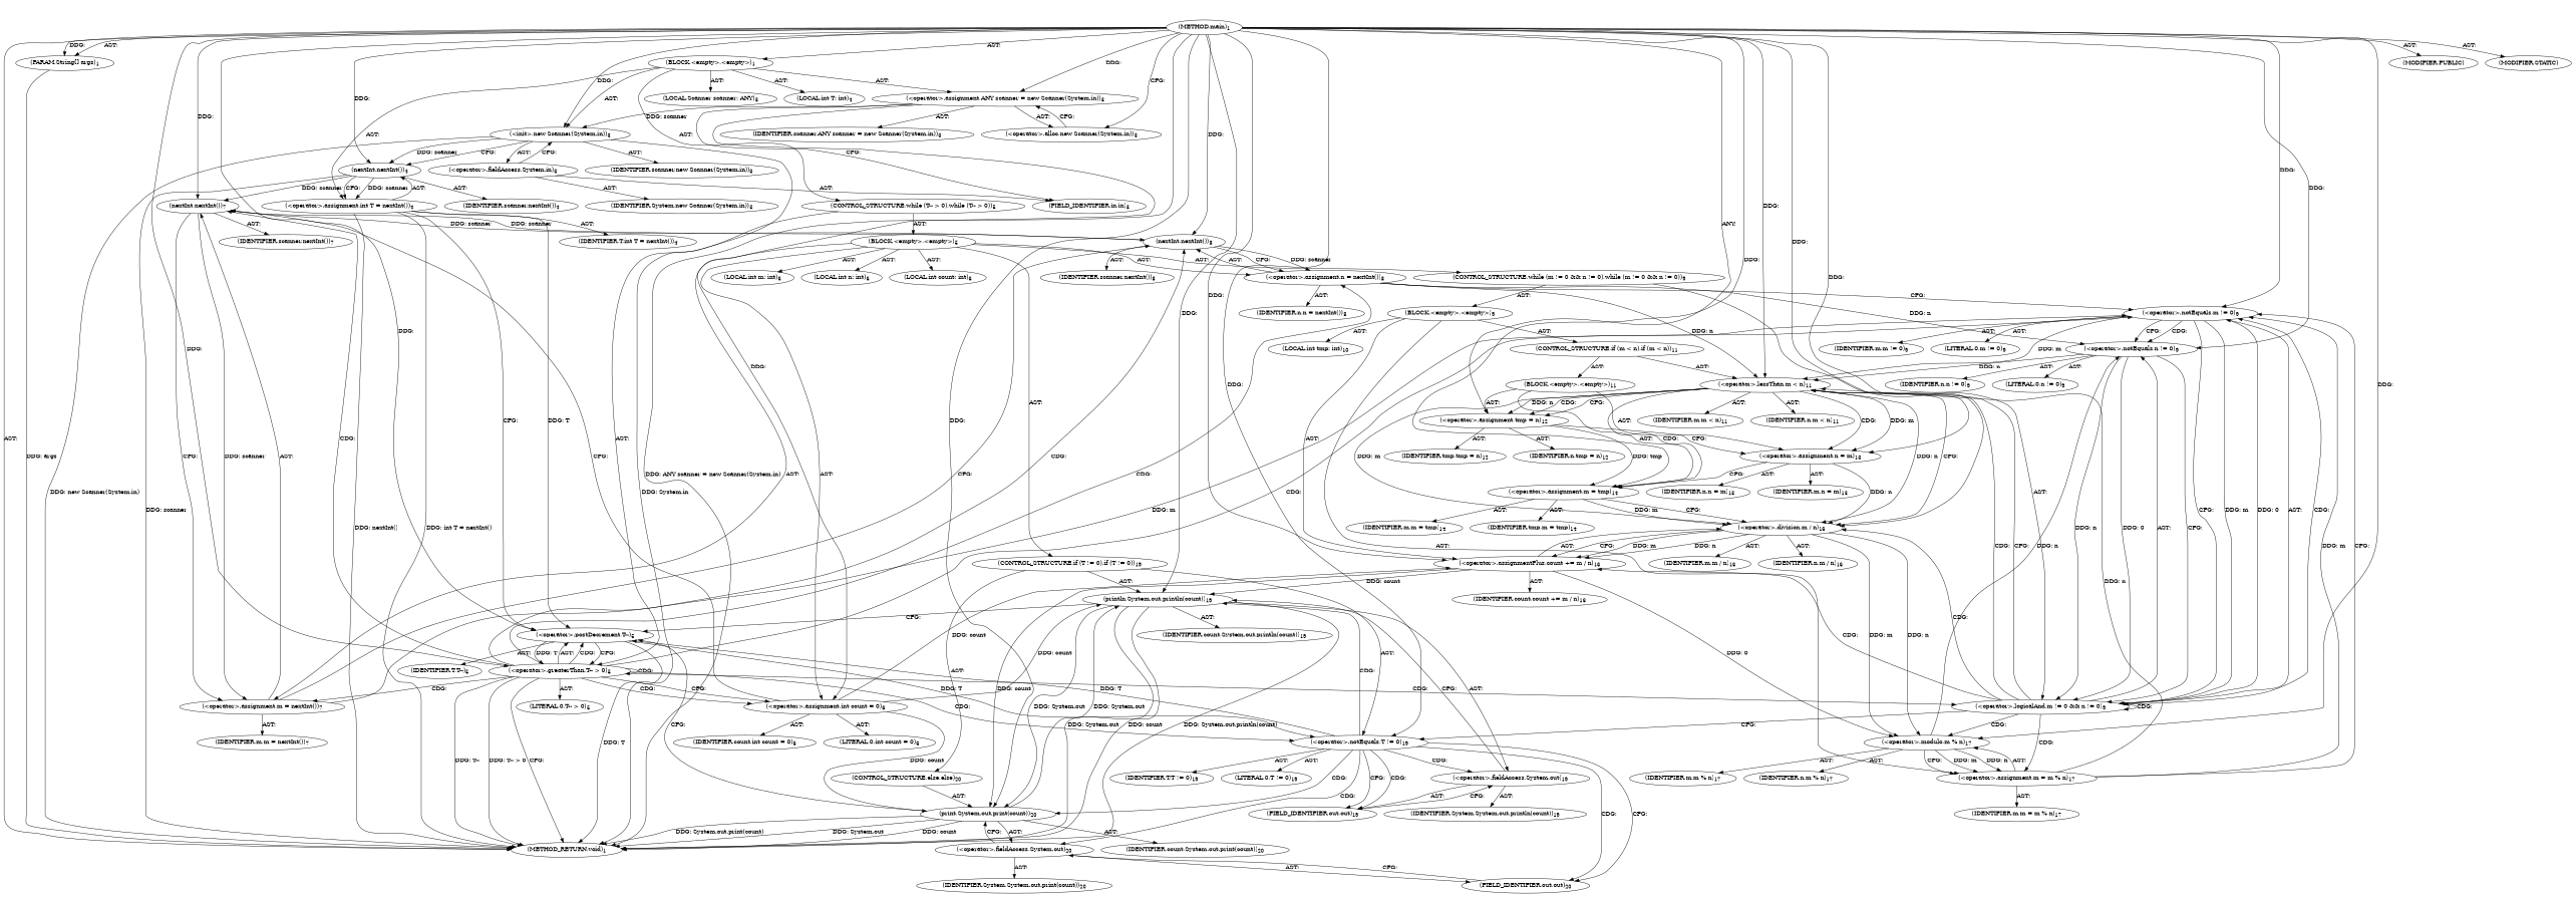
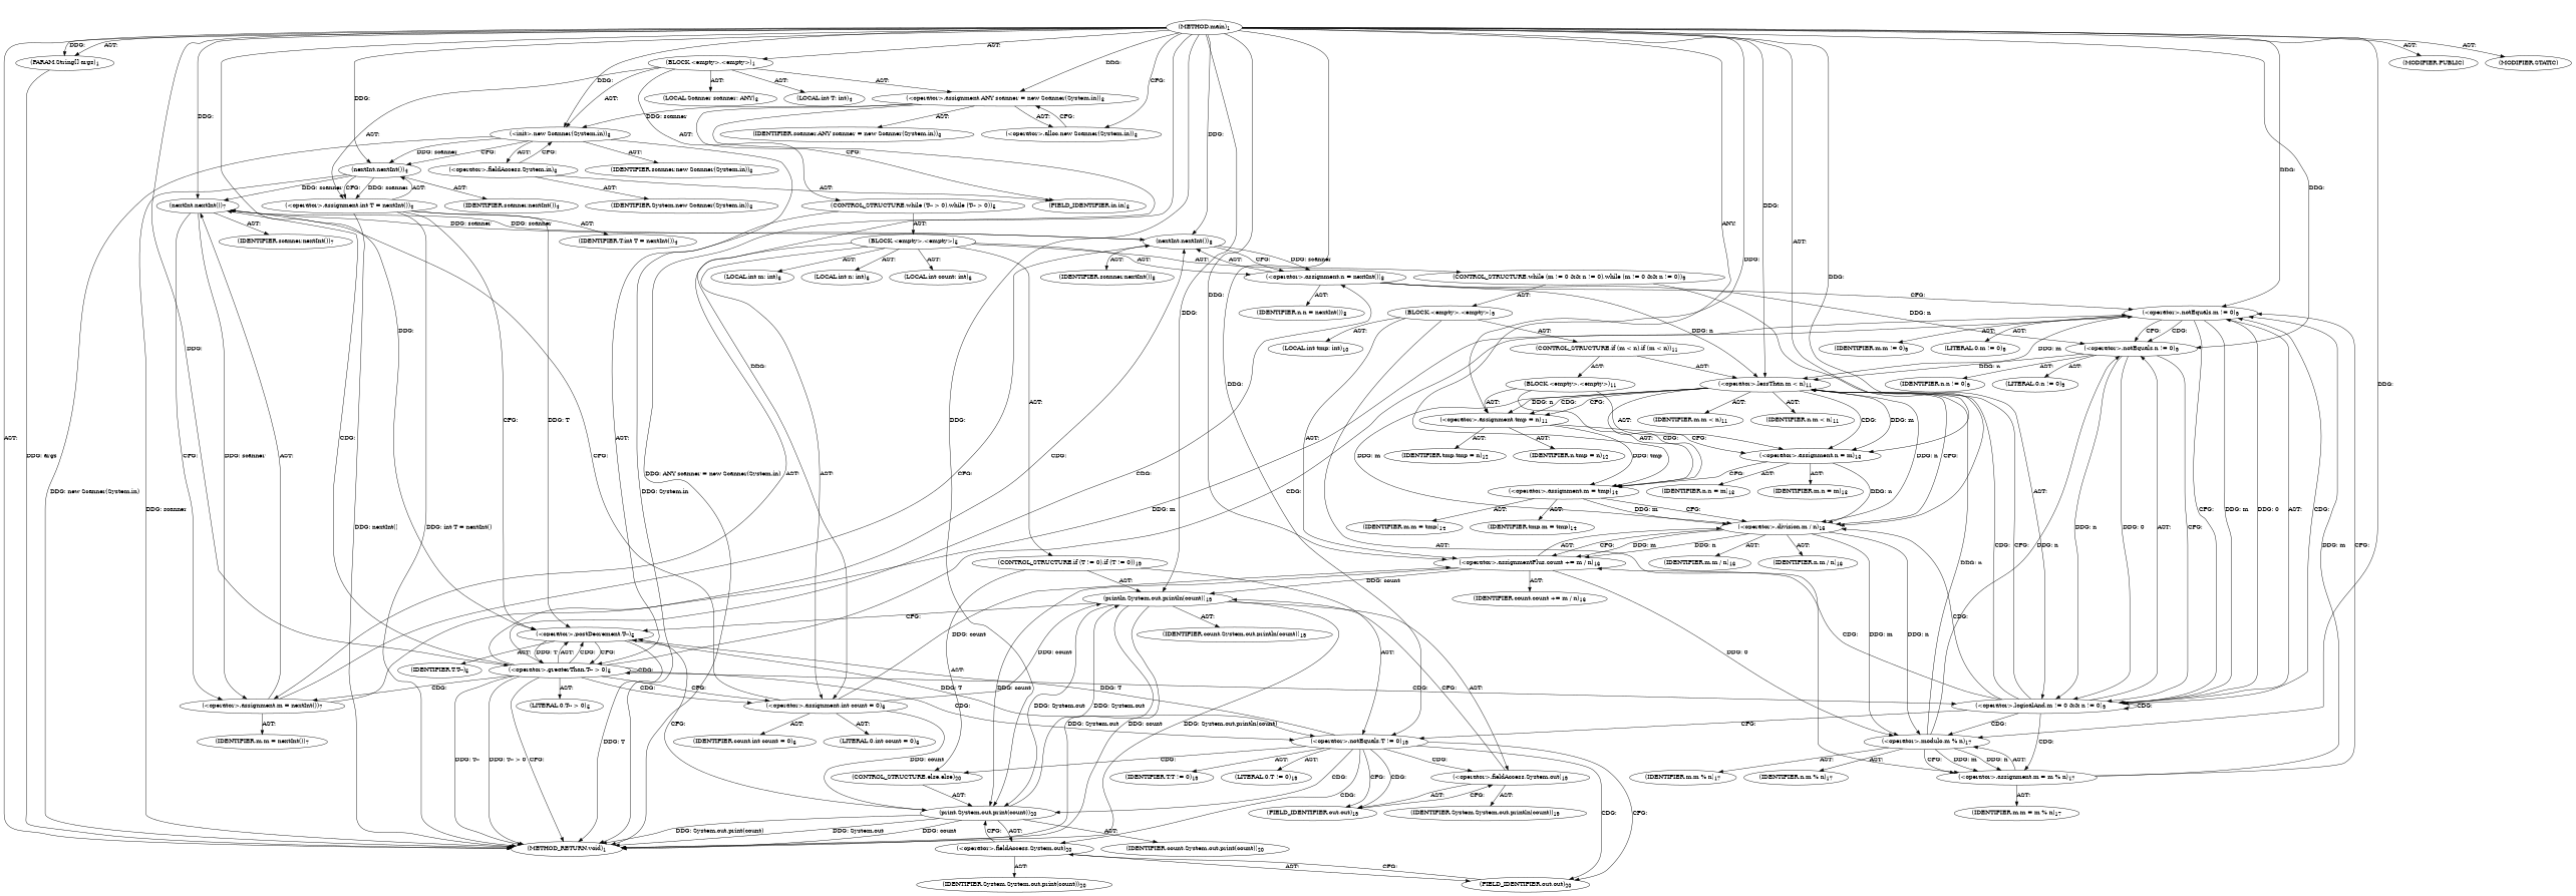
  digraph {
    n1 [label=<(METHOD,main)<SUB>1</SUB>>]
    n2 [label=<(PARAM,String[] args)<SUB>1</SUB>>]
    n3 [label=<(BLOCK,&lt;empty&gt;,&lt;empty&gt;)<SUB>1</SUB>>]
    n4 [label=<(&lt;operator&gt;.assignment,ANY scanner = new Scanner(System.in))<SUB>3</SUB>>]
    n5 [label=<(&lt;operator&gt;.alloc,new Scanner(System.in))<SUB>3</SUB>>]
    n6 [label=<(&lt;init&gt;,new Scanner(System.in))<SUB>3</SUB>>]
    n7 [label=<(nextInt,nextInt())<SUB>4</SUB>>]
    n8 [label=<(&lt;operator&gt;.greaterThan,T-- &gt; 0)<SUB>5</SUB>>]
    n9 [label=<(&lt;operator&gt;.postDecrement,T--)<SUB>5</SUB>>]
    n10 [label=<(&lt;operator&gt;.assignment,int count = 0)<SUB>6</SUB>>]
    n11 [label=<(nextInt,nextInt())<SUB>7</SUB>>]
    n12 [label=<(nextInt,nextInt())<SUB>8</SUB>>]
    n13 [label=<(&lt;operator&gt;.notEquals,m != 0)<SUB>9</SUB>>]
    n14 [label=<(&lt;operator&gt;.notEquals,n != 0)<SUB>9</SUB>>]
    n15 [label=<(&lt;operator&gt;.lessThan,m &lt; n)<SUB>11</SUB>>]
-   n16 [label=<(&lt;operator&gt;.assignment,tmp = n)<SUB>12</SUB>>]
+   n16 [label=<(&lt;operator&gt;.assignment,tmp = n)<SUB>11</SUB>>]
    n17 [label=<(&lt;operator&gt;.assignment,n = m)<SUB>13</SUB>>]
    n18 [label=<(&lt;operator&gt;.assignment,m = tmp)<SUB>14</SUB>>]
    n19 [label=<(&lt;operator&gt;.assignmentPlus,count += m / n)<SUB>16</SUB>>]
    n20 [label=<(&lt;operator&gt;.division,m / n)<SUB>16</SUB>>]
    n21 [label=<(&lt;operator&gt;.modulo,m % n)<SUB>17</SUB>>]
    n22 [label=<(&lt;operator&gt;.notEquals,T != 0)<SUB>19</SUB>>]
    n23 [label=<(println,System.out.println(count))<SUB>19</SUB>>]
    n24 [label=<(print,System.out.print(count))<SUB>20</SUB>>]
    n25 [label=<(MODIFIER,PUBLIC)>]
    n26 [label=<(MODIFIER,STATIC)>]
    n27 [label=<(METHOD_RETURN,void)<SUB>1</SUB>>]
    n28 [label=<(LOCAL,Scanner scanner: ANY)<SUB>3</SUB>>]
    n29 [label=<(LOCAL,int T: int)<SUB>4</SUB>>]
    n30 [label=<(&lt;operator&gt;.assignment,int T = nextInt())<SUB>4</SUB>>]
    n31 [label=<(CONTROL_STRUCTURE,while (T-- &gt; 0),while (T-- &gt; 0))<SUB>5</SUB>>]
    n32 [label=<(IDENTIFIER,scanner,ANY scanner = new Scanner(System.in))<SUB>3</SUB>>]
    n33 [label=<(FIELD_IDENTIFIER,in,in)<SUB>3</SUB>>]
    n34 [label=<(IDENTIFIER,scanner,new Scanner(System.in))<SUB>3</SUB>>]
    n35 [label=<(&lt;operator&gt;.fieldAccess,System.in)<SUB>3</SUB>>]
    n36 [label=<(IDENTIFIER,scanner,nextInt())<SUB>4</SUB>>]
    n37 [label=<(LITERAL,0,T-- &gt; 0)<SUB>5</SUB>>]
    n38 [label=<(&lt;operator&gt;.assignment,m = nextInt())<SUB>7</SUB>>]
    n39 [label=<(&lt;operator&gt;.assignment,n = nextInt())<SUB>8</SUB>>]
    n40 [label=<(&lt;operator&gt;.logicalAnd,m != 0 &amp;&amp; n != 0)<SUB>9</SUB>>]
    n41 [label=<(IDENTIFIER,T,T--)<SUB>5</SUB>>]
    n42 [label=<(IDENTIFIER,count,int count = 0)<SUB>6</SUB>>]
    n43 [label=<(LITERAL,0,int count = 0)<SUB>6</SUB>>]
    n44 [label=<(IDENTIFIER,scanner,nextInt())<SUB>7</SUB>>]
    n45 [label=<(IDENTIFIER,scanner,nextInt())<SUB>8</SUB>>]
    n46 [label=<(IDENTIFIER,m,m != 0)<SUB>9</SUB>>]
    n47 [label=<(LITERAL,0,m != 0)<SUB>9</SUB>>]
    n48 [label=<(IDENTIFIER,n,n != 0)<SUB>9</SUB>>]
    n49 [label=<(LITERAL,0,n != 0)<SUB>9</SUB>>]
    n50 [label=<(IDENTIFIER,m,m &lt; n)<SUB>11</SUB>>]
    n51 [label=<(IDENTIFIER,n,m &lt; n)<SUB>11</SUB>>]
    n52 [label=<(IDENTIFIER,tmp,tmp = n)<SUB>12</SUB>>]
    n53 [label=<(IDENTIFIER,n,tmp = n)<SUB>12</SUB>>]
    n54 [label=<(IDENTIFIER,n,n = m)<SUB>13</SUB>>]
    n55 [label=<(IDENTIFIER,m,n = m)<SUB>13</SUB>>]
    n56 [label=<(IDENTIFIER,m,m = tmp)<SUB>14</SUB>>]
    n57 [label=<(IDENTIFIER,tmp,m = tmp)<SUB>14</SUB>>]
    n58 [label=<(IDENTIFIER,count,count += m / n)<SUB>16</SUB>>]
    n59 [label=<(IDENTIFIER,m,m / n)<SUB>16</SUB>>]
    n60 [label=<(IDENTIFIER,n,m / n)<SUB>16</SUB>>]
    n61 [label=<(&lt;operator&gt;.assignment,m = m % n)<SUB>17</SUB>>]
    n62 [label=<(IDENTIFIER,m,m % n)<SUB>17</SUB>>]
    n63 [label=<(IDENTIFIER,n,m % n)<SUB>17</SUB>>]
    n64 [label=<(IDENTIFIER,T,T != 0)<SUB>19</SUB>>]
    n65 [label=<(LITERAL,0,T != 0)<SUB>19</SUB>>]
    n66 [label=<(&lt;operator&gt;.fieldAccess,System.out)<SUB>19</SUB>>]
    n67 [label=<(FIELD_IDENTIFIER,out,out)<SUB>19</SUB>>]
    n68 [label=<(&lt;operator&gt;.fieldAccess,System.out)<SUB>20</SUB>>]
    n69 [label=<(FIELD_IDENTIFIER,out,out)<SUB>20</SUB>>]
    n70 [label=<(IDENTIFIER,count,System.out.println(count))<SUB>19</SUB>>]
    n71 [label=<(IDENTIFIER,count,System.out.print(count))<SUB>20</SUB>>]
    n72 [label=<(IDENTIFIER,T,int T = nextInt())<SUB>4</SUB>>]
    n73 [label=<(BLOCK,&lt;empty&gt;,&lt;empty&gt;)<SUB>5</SUB>>]
    n74 [label=<(IDENTIFIER,System,new Scanner(System.in))<SUB>3</SUB>>]
    n75 [label=<(LOCAL,int m: int)<SUB>6</SUB>>]
    n76 [label=<(LOCAL,int n: int)<SUB>6</SUB>>]
    n77 [label=<(LOCAL,int count: int)<SUB>6</SUB>>]
    n78 [label=<(CONTROL_STRUCTURE,while (m != 0 &amp;&amp; n != 0),while (m != 0 &amp;&amp; n != 0))<SUB>9</SUB>>]
    n79 [label=<(CONTROL_STRUCTURE,if (T != 0),if (T != 0))<SUB>19</SUB>>]
    n80 [label=<(IDENTIFIER,m,m = nextInt())<SUB>7</SUB>>]
    n81 [label=<(IDENTIFIER,n,n = nextInt())<SUB>8</SUB>>]
    n82 [label=<(BLOCK,&lt;empty&gt;,&lt;empty&gt;)<SUB>9</SUB>>]
    n83 [label=<(CONTROL_STRUCTURE,else,else)<SUB>20</SUB>>]
    n84 [label=<(LOCAL,int tmp: int)<SUB>10</SUB>>]
    n85 [label=<(CONTROL_STRUCTURE,if (m &lt; n),if (m &lt; n))<SUB>11</SUB>>]
    n86 [label=<(IDENTIFIER,m,m = m % n)<SUB>17</SUB>>]
    n87 [label=<(BLOCK,&lt;empty&gt;,&lt;empty&gt;)<SUB>11</SUB>>]
    n88 [label=<(IDENTIFIER,System,System.out.println(count))<SUB>19</SUB>>]
    n89 [label=<(IDENTIFIER,System,System.out.print(count))<SUB>20</SUB>>]
    n1 -> n2 [label="AST: "]
    n1 -> n2 [label="DDG: "]
    n1 -> n3 [label="AST: "]
    n1 -> n4 [label="DDG: "]
    n1 -> n5 [label="CFG: "]
    n1 -> n6 [label="DDG: "]
    n1 -> n7 [label="DDG: "]
    n1 -> n8 [label="DDG: "]
    n1 -> n9 [label="DDG: "]
    n1 -> n10 [label="DDG: "]
    n1 -> n11 [label="DDG: "]
    n1 -> n12 [label="DDG: "]
    n1 -> n13 [label="DDG: "]
    n1 -> n14 [label="DDG: "]
    n1 -> n15 [label="DDG: "]
    n1 -> n16 [label="ANY: "]
-   n1 -> n17 [label="DDG: "]
+   n1 -> n17 [label="AST: "]
    n1 -> n18 [label="DDG: "]
    n1 -> n19 [label="DDG: "]
    n1 -> n20 [label="DDG: "]
    n1 -> n21 [label="DDG: "]
    n1 -> n22 [label="DDG: "]
    n1 -> n23 [label="DDG: "]
    n1 -> n24 [label="DDG: "]
    n1 -> n25 [label="AST: "]
    n1 -> n26 [label="AST: "]
    n1 -> n27 [label="AST: "]
    n2 -> n27 [label="DDG: args"]
    n3 -> n4 [label="AST: "]
    n3 -> n6 [label="AST: "]
    n3 -> n28 [label="AST: "]
    n3 -> n29 [label="AST: "]
    n3 -> n30 [label="AST: "]
    n3 -> n31 [label="AST: "]
    n4 -> n5 [label="AST: "]
    n4 -> n6 [label="DDG: scanner"]
    n4 -> n27 [label="DDG: ANY scanner = new Scanner(System.in)"]
    n4 -> n32 [label="AST: "]
    n4 -> n33 [label="CFG: "]
    n5 -> n4 [label="CFG: "]
    n6 -> n7 [label="CFG: "]
    n6 -> n7 [label="DDG: scanner"]
    n6 -> n27 [label="DDG: System.in"]
    n6 -> n27 [label="DDG: new Scanner(System.in)"]
    n6 -> n34 [label="AST: "]
    n6 -> n35 [label="AST: "]
    n7 -> n11 [label="DDG: scanner"]
    n7 -> n27 [label="DDG: scanner"]
    n7 -> n30 [label="CFG: "]
    n7 -> n30 [label="DDG: scanner"]
    n7 -> n36 [label="AST: "]
    n8 -> n8 [label="CDG: "]
    n8 -> n9 [label="AST: "]
    n8 -> n9 [label="CDG: "]
    n8 -> n10 [label="CFG: "]
    n8 -> n10 [label="CDG: "]
    n8 -> n11 [label="CDG: "]
    n8 -> n12 [label="CDG: "]
    n8 -> n13 [label="CDG: "]
    n8 -> n22 [label="CDG: "]
    n8 -> n27 [label="CFG: "]
    n8 -> n27 [label="DDG: T--"]
    n8 -> n27 [label="DDG: T-- &gt; 0"]
    n8 -> n37 [label="AST: "]
    n8 -> n38 [label="CDG: "]
    n8 -> n39 [label="CDG: "]
    n8 -> n40 [label="CDG: "]
    n9 -> n8 [label="CFG: "]
    n9 -> n8 [label="DDG: T"]
    n9 -> n22 [label="DDG: T"]
    n9 -> n27 [label="DDG: T"]
    n9 -> n41 [label="AST: "]
    n10 -> n11 [label="CFG: "]
    n10 -> n19 [label="DDG: count"]
    n10 -> n23 [label="DDG: count"]
    n10 -> n24 [label="DDG: count"]
    n10 -> n42 [label="AST: "]
    n10 -> n43 [label="AST: "]
    n11 -> n12 [label="DDG: scanner"]
    n11 -> n38 [label="CFG: "]
    n11 -> n38 [label="DDG: scanner"]
    n11 -> n44 [label="AST: "]
    n12 -> n11 [label="DDG: scanner"]
    n12 -> n39 [label="CFG: "]
    n12 -> n39 [label="DDG: scanner"]
    n12 -> n45 [label="AST: "]
    n13 -> n14 [label="CFG: "]
    n13 -> n14 [label="CDG: "]
    n13 -> n15 [label="DDG: m"]
    n13 -> n40 [label="CFG: "]
    n13 -> n40 [label="DDG: m"]
    n13 -> n40 [label="DDG: 0"]
    n13 -> n46 [label="AST: "]
    n13 -> n47 [label="AST: "]
    n14 -> n15 [label="DDG: n"]
    n14 -> n40 [label="CFG: "]
    n14 -> n40 [label="DDG: n"]
    n14 -> n40 [label="DDG: 0"]
    n14 -> n48 [label="AST: "]
    n14 -> n49 [label="AST: "]
    n15 -> n16 [label="CFG: "]
    n15 -> n16 [label="DDG: n"]
    n15 -> n16 [label="CDG: "]
    n15 -> n17 [label="DDG: m"]
    n15 -> n17 [label="CDG: "]
    n15 -> n18 [label="CDG: "]
    n15 -> n20 [label="CFG: "]
    n15 -> n20 [label="DDG: m"]
    n15 -> n20 [label="DDG: n"]
    n15 -> n50 [label="AST: "]
    n15 -> n51 [label="AST: "]
    n16 -> n17 [label="CFG: "]
    n16 -> n18 [label="DDG: tmp"]
    n16 -> n52 [label="AST: "]
    n16 -> n53 [label="AST: "]
    n17 -> n18 [label="CFG: "]
    n17 -> n20 [label="DDG: n"]
    n17 -> n54 [label="AST: "]
    n17 -> n55 [label="AST: "]
    n18 -> n20 [label="CFG: "]
    n18 -> n20 [label="DDG: m"]
    n18 -> n56 [label="AST: "]
    n18 -> n57 [label="AST: "]
    n19 -> n20 [label="AST: "]
    n19 -> n21 [label="DDG: 0"]
    n19 -> n23 [label="DDG: count"]
    n19 -> n24 [label="DDG: count"]
    n19 -> n58 [label="AST: "]
    n20 -> n19 [label="CFG: "]
    n20 -> n19 [label="DDG: m"]
    n20 -> n19 [label="DDG: n"]
    n20 -> n21 [label="DDG: m"]
    n20 -> n21 [label="DDG: n"]
    n20 -> n59 [label="AST: "]
    n20 -> n60 [label="AST: "]
    n21 -> n14 [label="DDG: n"]
-   n61 -> n15 [label="DDG: n"]
+   n21 -> n15 [label="DDG: n"]
    n21 -> n61 [label="CFG: "]
    n21 -> n61 [label="DDG: m"]
    n21 -> n61 [label="DDG: n"]
    n21 -> n62 [label="AST: "]
    n21 -> n63 [label="AST: "]
    n22 -> n9 [label="DDG: T"]
-   n22 -> n23 [label="CDG: "]
+   n22 -> n83 [label="CDG: "]
    n22 -> n24 [label="CDG: "]
    n22 -> n64 [label="AST: "]
    n22 -> n65 [label="AST: "]
    n22 -> n66 [label="CDG: "]
    n22 -> n67 [label="CFG: "]
    n22 -> n67 [label="CDG: "]
    n22 -> n68 [label="CDG: "]
    n22 -> n69 [label="CFG: "]
    n22 -> n69 [label="CDG: "]
    n23 -> n9 [label="CFG: "]
    n23 -> n24 [label="DDG: System.out"]
    n23 -> n27 [label="DDG: System.out"]
    n23 -> n27 [label="DDG: count"]
    n23 -> n27 [label="DDG: System.out.println(count)"]
    n23 -> n66 [label="AST: "]
    n23 -> n70 [label="AST: "]
    n24 -> n9 [label="CFG: "]
    n24 -> n23 [label="DDG: System.out"]
    n24 -> n27 [label="DDG: System.out"]
    n24 -> n27 [label="DDG: count"]
    n24 -> n27 [label="DDG: System.out.print(count)"]
    n24 -> n68 [label="AST: "]
    n24 -> n71 [label="AST: "]
    n30 -> n7 [label="AST: "]
    n30 -> n9 [label="CFG: "]
    n30 -> n9 [label="DDG: T"]
    n30 -> n27 [label="DDG: nextInt()"]
    n30 -> n27 [label="DDG: int T = nextInt()"]
    n30 -> n72 [label="AST: "]
    n31 -> n8 [label="AST: "]
    n31 -> n73 [label="AST: "]
    n35 -> n6 [label="CFG: "]
    n35 -> n33 [label="AST: "]
    n35 -> n74 [label="AST: "]
    n38 -> n11 [label="AST: "]
    n38 -> n12 [label="CFG: "]
    n38 -> n13 [label="DDG: m"]
    n38 -> n80 [label="AST: "]
    n39 -> n12 [label="AST: "]
    n39 -> n13 [label="CFG: "]
    n39 -> n14 [label="DDG: n"]
    n39 -> n15 [label="DDG: n"]
    n39 -> n81 [label="AST: "]
    n40 -> n13 [label="AST: "]
    n40 -> n13 [label="CDG: "]
    n40 -> n14 [label="AST: "]
    n40 -> n15 [label="CFG: "]
    n40 -> n15 [label="CDG: "]
    n40 -> n19 [label="CDG: "]
    n40 -> n20 [label="CDG: "]
    n40 -> n21 [label="CDG: "]
    n40 -> n22 [label="CFG: "]
    n40 -> n40 [label="CDG: "]
    n40 -> n61 [label="CDG: "]
    n61 -> n13 [label="CFG: "]
    n61 -> n13 [label="DDG: m"]
    n61 -> n21 [label="AST: "]
    n61 -> n86 [label="AST: "]
    n66 -> n23 [label="CFG: "]
    n66 -> n67 [label="AST: "]
    n66 -> n88 [label="AST: "]
    n67 -> n66 [label="CFG: "]
    n68 -> n24 [label="CFG: "]
    n68 -> n69 [label="AST: "]
    n68 -> n89 [label="AST: "]
    n69 -> n68 [label="CFG: "]
    n73 -> n10 [label="AST: "]
    n73 -> n38 [label="AST: "]
    n73 -> n39 [label="AST: "]
    n73 -> n75 [label="AST: "]
    n73 -> n76 [label="AST: "]
    n73 -> n77 [label="AST: "]
    n73 -> n78 [label="AST: "]
    n73 -> n79 [label="AST: "]
    n78 -> n40 [label="AST: "]
    n78 -> n82 [label="AST: "]
    n79 -> n22 [label="AST: "]
    n79 -> n23 [label="AST: "]
    n79 -> n83 [label="AST: "]
    n82 -> n19 [label="AST: "]
    n82 -> n61 [label="AST: "]
    n82 -> n84 [label="AST: "]
    n82 -> n85 [label="AST: "]
    n83 -> n24 [label="AST: "]
    n85 -> n15 [label="AST: "]
    n85 -> n87 [label="AST: "]
    n87 -> n16 [label="AST: "]
    n87 -> n17 [label="AST: "]
    n87 -> n18 [label="AST: "]
  }
